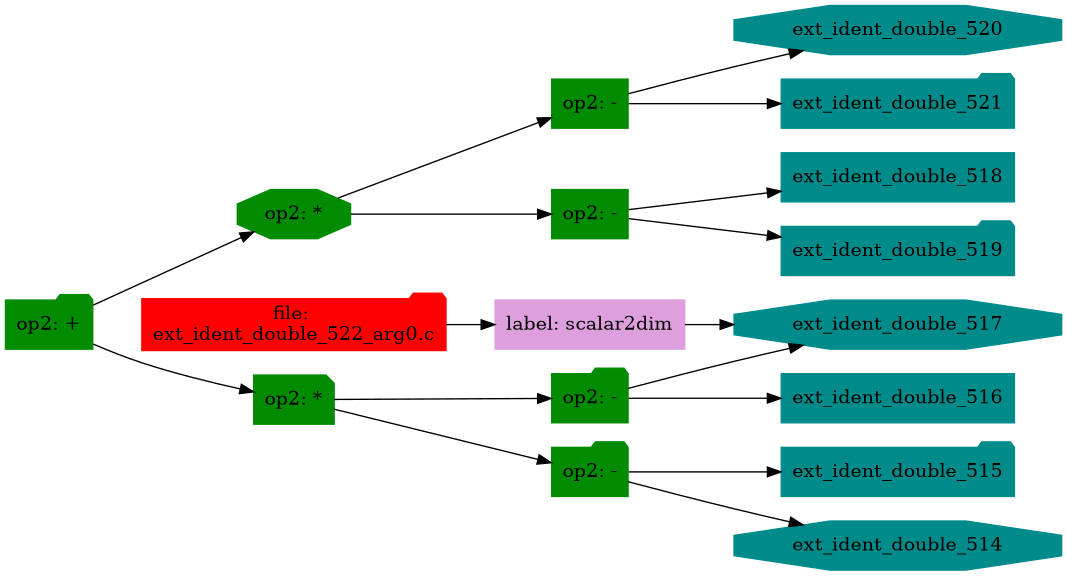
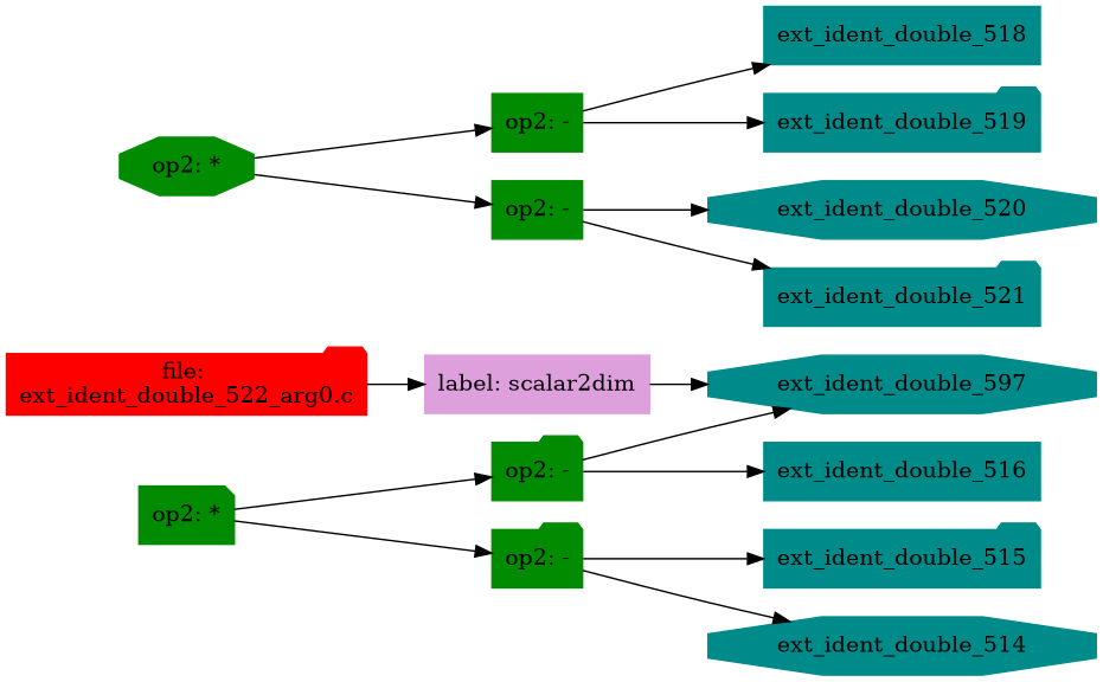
  digraph {
    rankdir=LR
    node [color=cyan4 shape=folder style=filled]
    n1 [color=red label="file: \next_ident_double_522_arg0.c"]
    n2 [color=plum label="label: scalar2dim" shape=box]
-   n3 [label=ext_ident_double_517 shape=octagon]
-   n4 [color=green4 label="op2: +"]
+   n3 [label=ext_ident_double_597 shape=octagon]
    n5 [color=green4 label="op2: *" shape=note]
    n6 [color=green4 label="op2: *" shape=octagon]
    n7 [color=green4 label="op2: -"]
    n8 [color=green4 label="op2: -"]
    n9 [color=green4 label="op2: -" shape=box]
    n10 [color=green4 label="op2: -" shape=box]
    n11 [label=ext_ident_double_514 shape=octagon]
    n12 [label=ext_ident_double_515]
    n13 [label=ext_ident_double_516 shape=box]
    n14 [label=ext_ident_double_518 shape=box]
    n15 [label=ext_ident_double_519]
    n16 [label=ext_ident_double_520 shape=octagon]
    n17 [label=ext_ident_double_521]
    n1 -> n2
    n2 -> n3
-   n4 -> n5
-   n4 -> n6
    n5 -> n7
    n5 -> n8
    n6 -> n9
    n6 -> n10
    n7 -> n11
    n7 -> n12
    n8 -> n3
    n8 -> n13
    n9 -> n14
    n9 -> n15
    n10 -> n16
    n10 -> n17
  }
